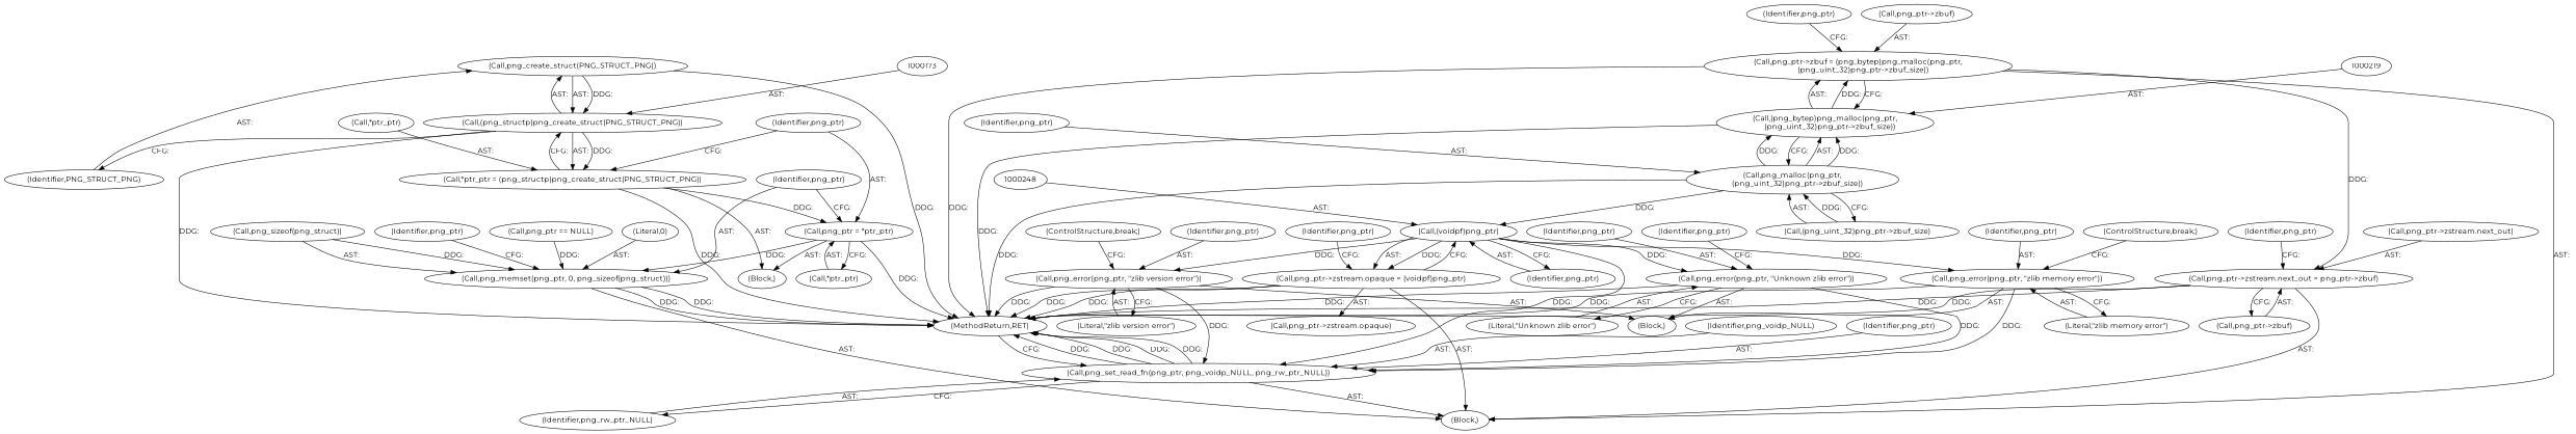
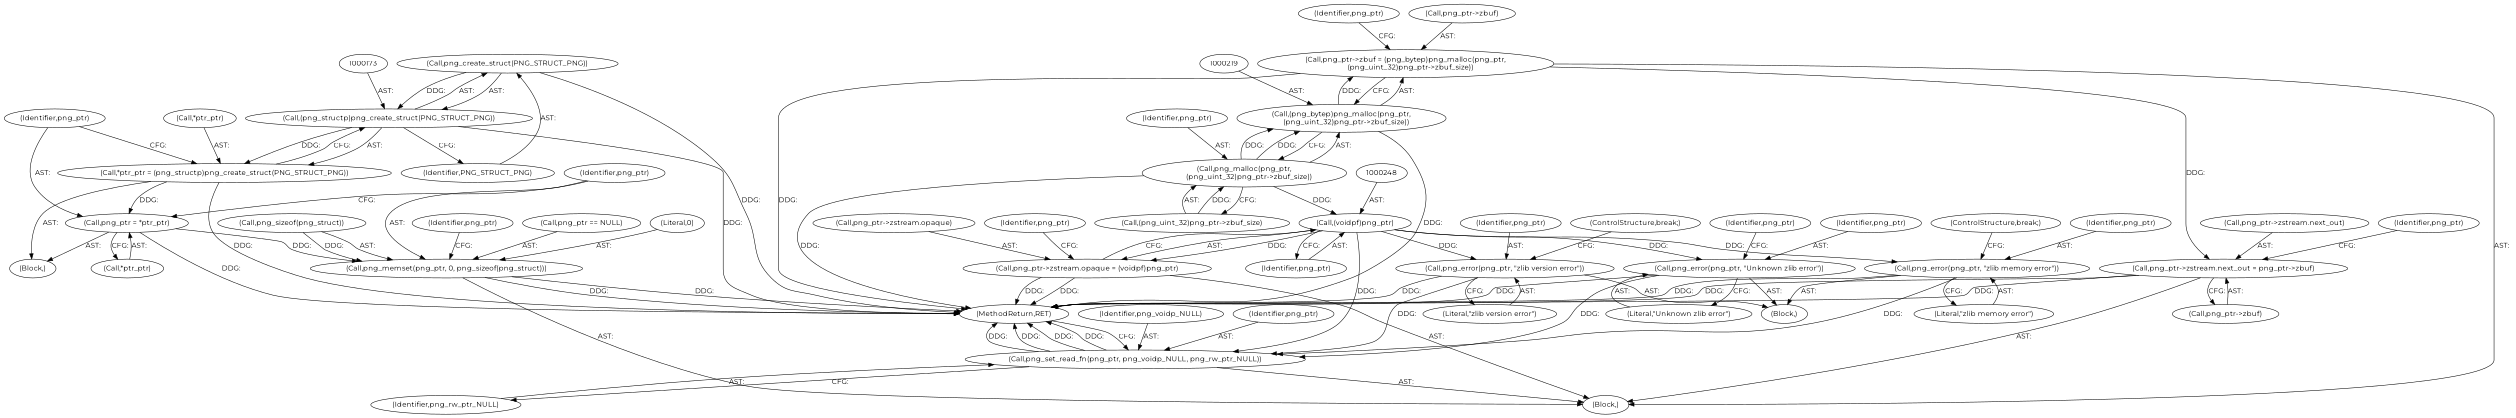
  digraph {
    fontname=Montserrat
    node [fontname=Montserrat]
    edge [fontname=Montserrat]
    n1 [label="(Call,png_create_struct(PNG_STRUCT_PNG))"]
    n2 [label="(Call,(png_structp)png_create_struct(PNG_STRUCT_PNG))"]
    n3 [label="(MethodReturn,RET)"]
    n4 [label="(Identifier,PNG_STRUCT_PNG)"]
    n5 [label="(Call,*ptr_ptr = (png_structp)png_create_struct(PNG_STRUCT_PNG))"]
    n6 [label="(Call,png_set_read_fn(png_ptr, png_voidp_NULL, png_rw_ptr_NULL))"]
    n7 [label="(Call,png_ptr = *ptr_ptr)"]
    n8 [label="(Block,)"]
    n9 [label="(Call,png_memset(png_ptr, 0, png_sizeof(png_struct)))"]
    n10 [label="(Call,*ptr_ptr)"]
    n11 [label="(Block,)"]
    n12 [label="(Call,png_malloc(png_ptr,\n     (png_uint_32)png_ptr->zbuf_size))"]
    n13 [label="(Call,(png_bytep)png_malloc(png_ptr,\n     (png_uint_32)png_ptr->zbuf_size))"]
    n14 [label="(Call,(voidpf)png_ptr)"]
    n15 [label="(Call,(png_uint_32)png_ptr->zbuf_size)"]
    n16 [label="(Call,png_sizeof(png_struct))"]
    n17 [label="(Call,png_ptr->zbuf = (png_bytep)png_malloc(png_ptr,\n     (png_uint_32)png_ptr->zbuf_size))"]
    n18 [label="(Call,png_ptr->zstream.opaque = (voidpf)png_ptr)"]
    n19 [label="(Call,png_error(png_ptr, \"zlib memory error\"))"]
    n20 [label="(Call,png_error(png_ptr, \"zlib version error\"))"]
    n21 [label="(Call,png_error(png_ptr, \"Unknown zlib error\"))"]
    n22 [label="(Identifier,png_ptr)"]
    n23 [label="(Call,png_ptr->zstream.next_out = png_ptr->zbuf)"]
    n24 [label="(Call,png_ptr->zbuf)"]
    n25 [label="(Block,)"]
    n26 [label="(Literal,\"zlib memory error\")"]
    n27 [label="(Identifier,png_rw_ptr_NULL)"]
    n28 [label="(Literal,\"zlib version error\")"]
    n29 [label="(Literal,\"Unknown zlib error\")"]
    n30 [label="(Identifier,png_ptr)"]
    n31 [label="(Call,png_ptr->zstream.opaque)"]
    n32 [label="(Identifier,png_ptr)"]
    n33 [label="(Identifier,png_ptr)"]
    n34 [label="(Identifier,png_ptr)"]
    n35 [label="(Call,png_ptr->zstream.next_out)"]
    n36 [label="(Identifier,png_ptr)"]
    n37 [label="(Identifier,png_voidp_NULL)"]
    n38 [label="(Identifier,png_ptr)"]
    n39 [label="(Identifier,png_ptr)"]
    n40 [label="(Call,png_ptr == NULL)"]
    n41 [label="(Call,*ptr_ptr)"]
    n42 [label="(Call,png_ptr->zbuf)"]
    n43 [label="(Identifier,png_ptr)"]
    n44 [label="(Identifier,png_ptr)"]
    n45 [label="(ControlStructure,break;)"]
    n46 [label="(Identifier,png_ptr)"]
    n47 [label="(ControlStructure,break;)"]
    n48 [label="(Identifier,png_ptr)"]
    n49 [label="(Literal,0)"]
    n50 [label="(Identifier,png_ptr)"]
    1000173
    1000219
    1000248
    n1 -> n2 [label="AST: "]
    n1 -> n2 [label="DDG: "]
    n1 -> n3 [label="DDG: "]
    n2 -> n1 [label="AST: "]
    n2 -> n3 [label="DDG: "]
    n2 -> n4 [label="CFG: "]
    n2 -> n5 [label="AST: "]
    n2 -> n5 [label="DDG: "]
    n3 -> n6 [label="CFG: "]
    n4 -> n1 [label="AST: "]
    n5 -> n2 [label="CFG: "]
    n5 -> n3 [label="DDG: "]
    n5 -> n7 [label="DDG: "]
    n5 -> n8 [label="AST: "]
    n6 -> n3 [label="DDG: "]
    n6 -> n3 [label="DDG: "]
    n6 -> n3 [label="DDG: "]
    n6 -> n3 [label="DDG: "]
    n6 -> n11 [label="AST: "]
    n6 -> n27 [label="CFG: "]
    n7 -> n3 [label="DDG: "]
    n7 -> n8 [label="AST: "]
    n7 -> n9 [label="DDG: "]
    n7 -> n10 [label="CFG: "]
    n9 -> n3 [label="DDG: "]
    n9 -> n3 [label="DDG: "]
    n9 -> n11 [label="AST: "]
    n10 -> n7 [label="AST: "]
    n12 -> n3 [label="DDG: "]
    n12 -> n13 [label="AST: "]
    n12 -> n13 [label="DDG: "]
    n12 -> n13 [label="DDG: "]
    n12 -> n14 [label="DDG: "]
    n12 -> n15 [label="CFG: "]
    n13 -> n3 [label="DDG: "]
    n13 -> n12 [label="CFG: "]
    n13 -> n17 [label="AST: "]
    n13 -> n17 [label="DDG: "]
    n14 -> n6 [label="DDG: "]
    n14 -> n18 [label="AST: "]
    n14 -> n18 [label="DDG: "]
    n14 -> n19 [label="DDG: "]
    n14 -> n20 [label="DDG: "]
    n14 -> n21 [label="DDG: "]
    n14 -> n22 [label="CFG: "]
    n15 -> n12 [label="AST: "]
    n15 -> n12 [label="DDG: "]
    n16 -> n9 [label="AST: "]
    n16 -> n9 [label="DDG: "]
    n17 -> n3 [label="DDG: "]
    n17 -> n11 [label="AST: "]
    n17 -> n13 [label="CFG: "]
    n17 -> n23 [label="DDG: "]
    n18 -> n3 [label="DDG: "]
    n18 -> n3 [label="DDG: "]
    n18 -> n11 [label="AST: "]
    n18 -> n14 [label="CFG: "]
    n19 -> n3 [label="DDG: "]
    n19 -> n6 [label="DDG: "]
    n19 -> n25 [label="AST: "]
    n19 -> n26 [label="CFG: "]
    n20 -> n3 [label="DDG: "]
    n20 -> n6 [label="DDG: "]
    n20 -> n25 [label="AST: "]
    n20 -> n28 [label="CFG: "]
    n21 -> n3 [label="DDG: "]
    n21 -> n6 [label="DDG: "]
    n21 -> n25 [label="AST: "]
    n21 -> n29 [label="CFG: "]
    n22 -> n14 [label="AST: "]
    n23 -> n3 [label="DDG: "]
    n23 -> n3 [label="DDG: "]
    n23 -> n11 [label="AST: "]
    n23 -> n24 [label="CFG: "]
    n24 -> n23 [label="AST: "]
    n26 -> n19 [label="AST: "]
    n27 -> n6 [label="AST: "]
    n28 -> n20 [label="AST: "]
    n29 -> n21 [label="AST: "]
    n30 -> n23 [label="CFG: "]
-   n18 -> n31 [label="AST: "]
+   n31 -> n18 [label="AST: "]
    n32 -> n17 [label="CFG: "]
    n33 -> n7 [label="CFG: "]
    n33 -> n9 [label="AST: "]
    n34 -> n19 [label="AST: "]
    n35 -> n23 [label="AST: "]
    n36 -> n9 [label="CFG: "]
    n37 -> n6 [label="AST: "]
    n38 -> n21 [label="AST: "]
    n39 -> n12 [label="AST: "]
-   n40 -> n9 [label="DDG: "]
+   n40 -> n9 [label="AST: "]
    n41 -> n5 [label="AST: "]
    n42 -> n17 [label="AST: "]
    n43 -> n18 [label="CFG: "]
    n44 -> n20 [label="AST: "]
    n45 -> n20 [label="CFG: "]
    n46 -> n5 [label="CFG: "]
    n46 -> n7 [label="AST: "]
    n47 -> n19 [label="CFG: "]
    n48 -> n6 [label="AST: "]
    n49 -> n9 [label="AST: "]
    n50 -> n21 [label="CFG: "]
    1000173 -> n2 [label="AST: "]
    1000219 -> n13 [label="AST: "]
    1000248 -> n14 [label="AST: "]
  }
